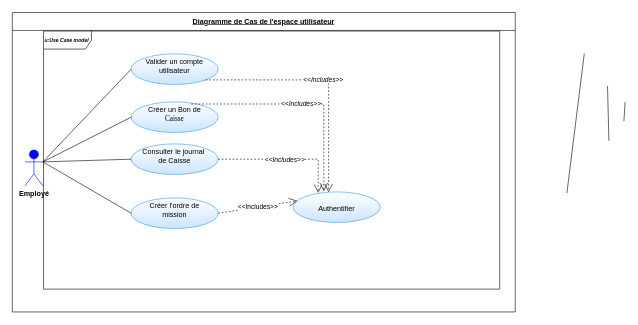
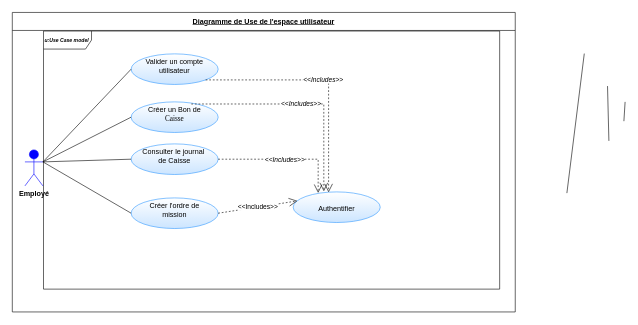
  <mxCell id="0" />
  <mxCell id="1" parent="0" />
  <mxCell id="2" value="" style="endArrow=none;html=1;rounded=0;entryX=0;entryY=0.333;entryDx=0;entryDy=0;exitX=1;exitY=0.5;exitDx=0;exitDy=0;entryPerimeter=0;" edge="1" parent="1"><mxGeometry width="50" height="50" relative="1" as="geometry"><mxPoint x="973" y="88.5" as="sourcePoint" /><mxPoint x="944" y="321" as="targetPoint" /></mxGeometry></mxCell>
  <mxCell id="3" value="" style="endArrow=none;html=1;rounded=0;exitX=0.998;exitY=0.346;exitDx=0;exitDy=0;exitPerimeter=0;entryX=0;entryY=0.333;entryDx=0;entryDy=0;entryPerimeter=0;" edge="1" parent="1"><mxGeometry width="50" height="50" relative="1" as="geometry"><mxPoint x="1011.71" y="142.646" as="sourcePoint" /><mxPoint x="1014" y="234" as="targetPoint" /></mxGeometry></mxCell>
  <mxCell id="4" value="" style="endArrow=none;html=1;rounded=0;exitX=1;exitY=0.346;exitDx=0;exitDy=0;exitPerimeter=0;entryX=0;entryY=0.333;entryDx=0;entryDy=0;entryPerimeter=0;" edge="1" parent="1"><mxGeometry width="50" height="50" relative="1" as="geometry"><mxPoint x="1039" y="201.146" as="sourcePoint" /><mxPoint x="1041" y="169" as="targetPoint" /></mxGeometry></mxCell>
- <mxCell id="5" value="&lt;u&gt;Diagramme de Cas de l'espace utilisateur&lt;/u&gt;" style="swimlane;fontStyle=1;align=center;horizontal=1;startSize=30;collapsible=0;html=1;whiteSpace=wrap;" vertex="1" parent="1"><mxGeometry x="20" y="20" width="838" height="499" as="geometry" /></mxCell>
+ <mxCell id="5" value="&lt;u&gt;Diagramme de Use de l'espace utilisateur&lt;/u&gt;" style="swimlane;fontStyle=1;align=center;horizontal=1;startSize=30;collapsible=0;html=1;whiteSpace=wrap;" vertex="1" parent="1"><mxGeometry x="20" y="20" width="838" height="499" as="geometry" /></mxCell>
  <mxCell id="6" value="&lt;i&gt;&lt;font style=&quot;font-size: 8.5px;&quot;&gt;&lt;b style=&quot;&quot;&gt;u:Use Case model&lt;/b&gt;&lt;/font&gt;&lt;/i&gt;" style="shape=umlFrame;whiteSpace=wrap;html=1;pointerEvents=0;recursiveResize=0;container=1;collapsible=0;width=80;align=left;" vertex="1" parent="5"><mxGeometry width="760" height="430" relative="1" as="geometry"><mxPoint x="52" y="31" as="offset" /></mxGeometry></mxCell>
  <mxCell id="7" value="&lt;div&gt;&lt;br&gt;&lt;/div&gt;Authentifier" style="ellipse;whiteSpace=wrap;html=1;verticalAlign=top;strokeColor=#3399FF;gradientColor=#CCE5FF;" vertex="1" parent="6"><mxGeometry x="416" y="268" width="145" height="51" as="geometry" /></mxCell>
  <mxCell id="8" value="Créer l'ordre de&lt;div&gt;&amp;nbsp;mission&amp;nbsp;&lt;/div&gt;" style="ellipse;whiteSpace=wrap;html=1;verticalAlign=top;strokeColor=#3399FF;gradientColor=#CCE5FF;" vertex="1" parent="6"><mxGeometry x="146" y="278" width="145" height="51" as="geometry" /></mxCell>
  <mxCell id="9" value="&amp;lt;&amp;lt;Includes&amp;gt;&amp;gt;" style="endArrow=open;endSize=12;dashed=1;html=1;rounded=0;exitX=1;exitY=0.5;exitDx=0;exitDy=0;entryX=0.048;entryY=0.294;entryDx=0;entryDy=0;entryPerimeter=0;" edge="1" parent="6" source="8" target="7"><mxGeometry width="160" relative="1" as="geometry"><mxPoint x="426" y="372" as="sourcePoint" /><mxPoint x="525" y="457" as="targetPoint" /></mxGeometry></mxCell>
  <mxCell id="10" value="&lt;div&gt;Consulter le journal&amp;nbsp;&lt;br&gt;&lt;/div&gt;&lt;div&gt;de Caisse&lt;/div&gt;" style="ellipse;whiteSpace=wrap;html=1;verticalAlign=top;strokeColor=#3399FF;gradientColor=#CCE5FF;" vertex="1" parent="6"><mxGeometry x="146" y="188" width="145" height="51" as="geometry" /></mxCell>
  <mxCell id="11" value="&lt;i&gt;&amp;lt;&amp;lt;Includes&amp;gt;&amp;gt;&lt;/i&gt;" style="endArrow=open;endSize=12;dashed=1;html=1;rounded=0;edgeStyle=orthogonalEdgeStyle;exitX=1;exitY=0.5;exitDx=0;exitDy=0;entryX=0.287;entryY=0.033;entryDx=0;entryDy=0;entryPerimeter=0;" edge="1" parent="6" source="10" target="7"><mxGeometry width="160" relative="1" as="geometry"><mxPoint x="403" y="114.5" as="sourcePoint" /><mxPoint x="699" y="399" as="targetPoint" /></mxGeometry></mxCell>
  <mxCell id="12" value="&lt;font style=&quot;&quot; face=&quot;Helvetica&quot;&gt;Créer un Bon de&lt;/font&gt;&lt;div&gt;&lt;font style=&quot;&quot; face=&quot;XJRX87y96gQI-0x3qHEv&quot;&gt;&amp;nbsp;Caisse&lt;b&gt;&amp;nbsp;&lt;/b&gt;&lt;/font&gt;&lt;/div&gt;" style="ellipse;whiteSpace=wrap;html=1;verticalAlign=top;strokeColor=#3399FF;gradientColor=#CCE5FF;" vertex="1" parent="6"><mxGeometry x="146" y="118" width="145" height="51" as="geometry" /></mxCell>
  <mxCell id="13" value="&lt;i&gt;&amp;lt;&amp;lt;Includes&amp;gt;&amp;gt;&lt;/i&gt;" style="endArrow=open;endSize=12;dashed=1;html=1;rounded=0;edgeStyle=orthogonalEdgeStyle;entryX=0.352;entryY=-0.02;entryDx=0;entryDy=0;entryPerimeter=0;exitX=0.691;exitY=0.069;exitDx=0;exitDy=0;exitPerimeter=0;" edge="1" parent="6" source="12" target="7"><mxGeometry width="160" relative="1" as="geometry"><mxPoint x="317" y="114" as="sourcePoint" /><mxPoint x="718" y="421" as="targetPoint" /></mxGeometry></mxCell>
  <mxCell id="14" value="&lt;div&gt;&lt;span style=&quot;background-color: initial;&quot;&gt;Valider un compte utilisateur&lt;/span&gt;&lt;br&gt;&lt;/div&gt;" style="ellipse;whiteSpace=wrap;html=1;verticalAlign=top;strokeColor=#3399FF;gradientColor=#CCE5FF;" vertex="1" parent="6"><mxGeometry x="146" y="38" width="145" height="51" as="geometry" /></mxCell>
  <mxCell id="15" value="&lt;i&gt;&amp;lt;&amp;lt;Includes&amp;gt;&amp;gt;&lt;/i&gt;" style="endArrow=open;endSize=12;dashed=1;html=1;rounded=0;edgeStyle=orthogonalEdgeStyle;exitX=1;exitY=1;exitDx=0;exitDy=0;entryX=0.407;entryY=0.013;entryDx=0;entryDy=0;entryPerimeter=0;" edge="1" parent="6" source="14" target="7"><mxGeometry width="160" relative="1" as="geometry"><mxPoint x="475" y="127.5" as="sourcePoint" /><mxPoint x="690" y="351" as="targetPoint" /></mxGeometry></mxCell>
  <mxCell id="16" value="&lt;div&gt;&lt;b&gt;Employé&lt;/b&gt;&lt;/div&gt;" style="shape=umlActor;verticalLabelPosition=bottom;verticalAlign=top;html=1;outlineConnect=0;direction=east;rotation=0;fillColor=#0000FF;strokeColor=#0000FF;" vertex="1" parent="5"><mxGeometry x="21" y="229" width="30" height="60" as="geometry" /></mxCell>
  <mxCell id="17" value="" style="endArrow=none;html=1;rounded=0;entryX=0;entryY=0.5;entryDx=0;entryDy=0;exitX=1;exitY=0.333;exitDx=0;exitDy=0;exitPerimeter=0;" edge="1" parent="5" source="16" target="8"><mxGeometry width="50" height="50" relative="1" as="geometry"><mxPoint x="301" y="440" as="sourcePoint" /><mxPoint x="441" y="324" as="targetPoint" /></mxGeometry></mxCell>
  <mxCell id="18" value="" style="endArrow=none;html=1;rounded=0;entryX=0;entryY=0.5;entryDx=0;entryDy=0;exitX=1;exitY=0.333;exitDx=0;exitDy=0;exitPerimeter=0;" edge="1" parent="5" source="16" target="10"><mxGeometry width="50" height="50" relative="1" as="geometry"><mxPoint x="288" y="447" as="sourcePoint" /><mxPoint x="372" y="324" as="targetPoint" /></mxGeometry></mxCell>
  <mxCell id="19" value="" style="endArrow=none;html=1;rounded=0;entryX=0;entryY=0.5;entryDx=0;entryDy=0;exitX=1;exitY=0.333;exitDx=0;exitDy=0;exitPerimeter=0;" edge="1" parent="5" source="16" target="12"><mxGeometry width="50" height="50" relative="1" as="geometry"><mxPoint x="349" y="451" as="sourcePoint" /><mxPoint x="429" y="536" as="targetPoint" /></mxGeometry></mxCell>
  <mxCell id="20" value="" style="endArrow=none;html=1;rounded=0;entryX=0;entryY=0.5;entryDx=0;entryDy=0;exitX=1;exitY=0.333;exitDx=0;exitDy=0;exitPerimeter=0;" edge="1" parent="5" source="16" target="14"><mxGeometry width="50" height="50" relative="1" as="geometry"><mxPoint x="292" y="433" as="sourcePoint" /><mxPoint x="342" y="383" as="targetPoint" /></mxGeometry></mxCell>
